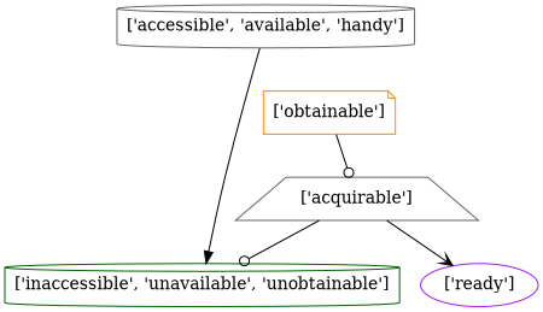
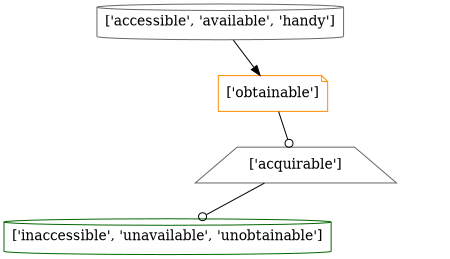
  strict digraph {
    node [color=gray40 shape=cylinder]
    edge [arrowhead=odot]
    "['acquirable']" [shape=trapezium]
    "['inaccessible', 'unavailable', 'unobtainable']" [color=darkgreen]
-   "['ready']" [color=purple shape=ellipse]
    "['obtainable']" [color=darkorange shape=note]
    "['accessible', 'available', 'handy']"
    "['acquirable']" -> "['inaccessible', 'unavailable', 'unobtainable']"
-   "['acquirable']" -> "['ready']" [arrowhead=vee]
    "['obtainable']" -> "['acquirable']"
-   "['accessible', 'available', 'handy']" -> "['inaccessible', 'unavailable', 'unobtainable']" [arrowhead=normal]
+   "['accessible', 'available', 'handy']" -> "['obtainable']" [arrowhead=normal]
  }
